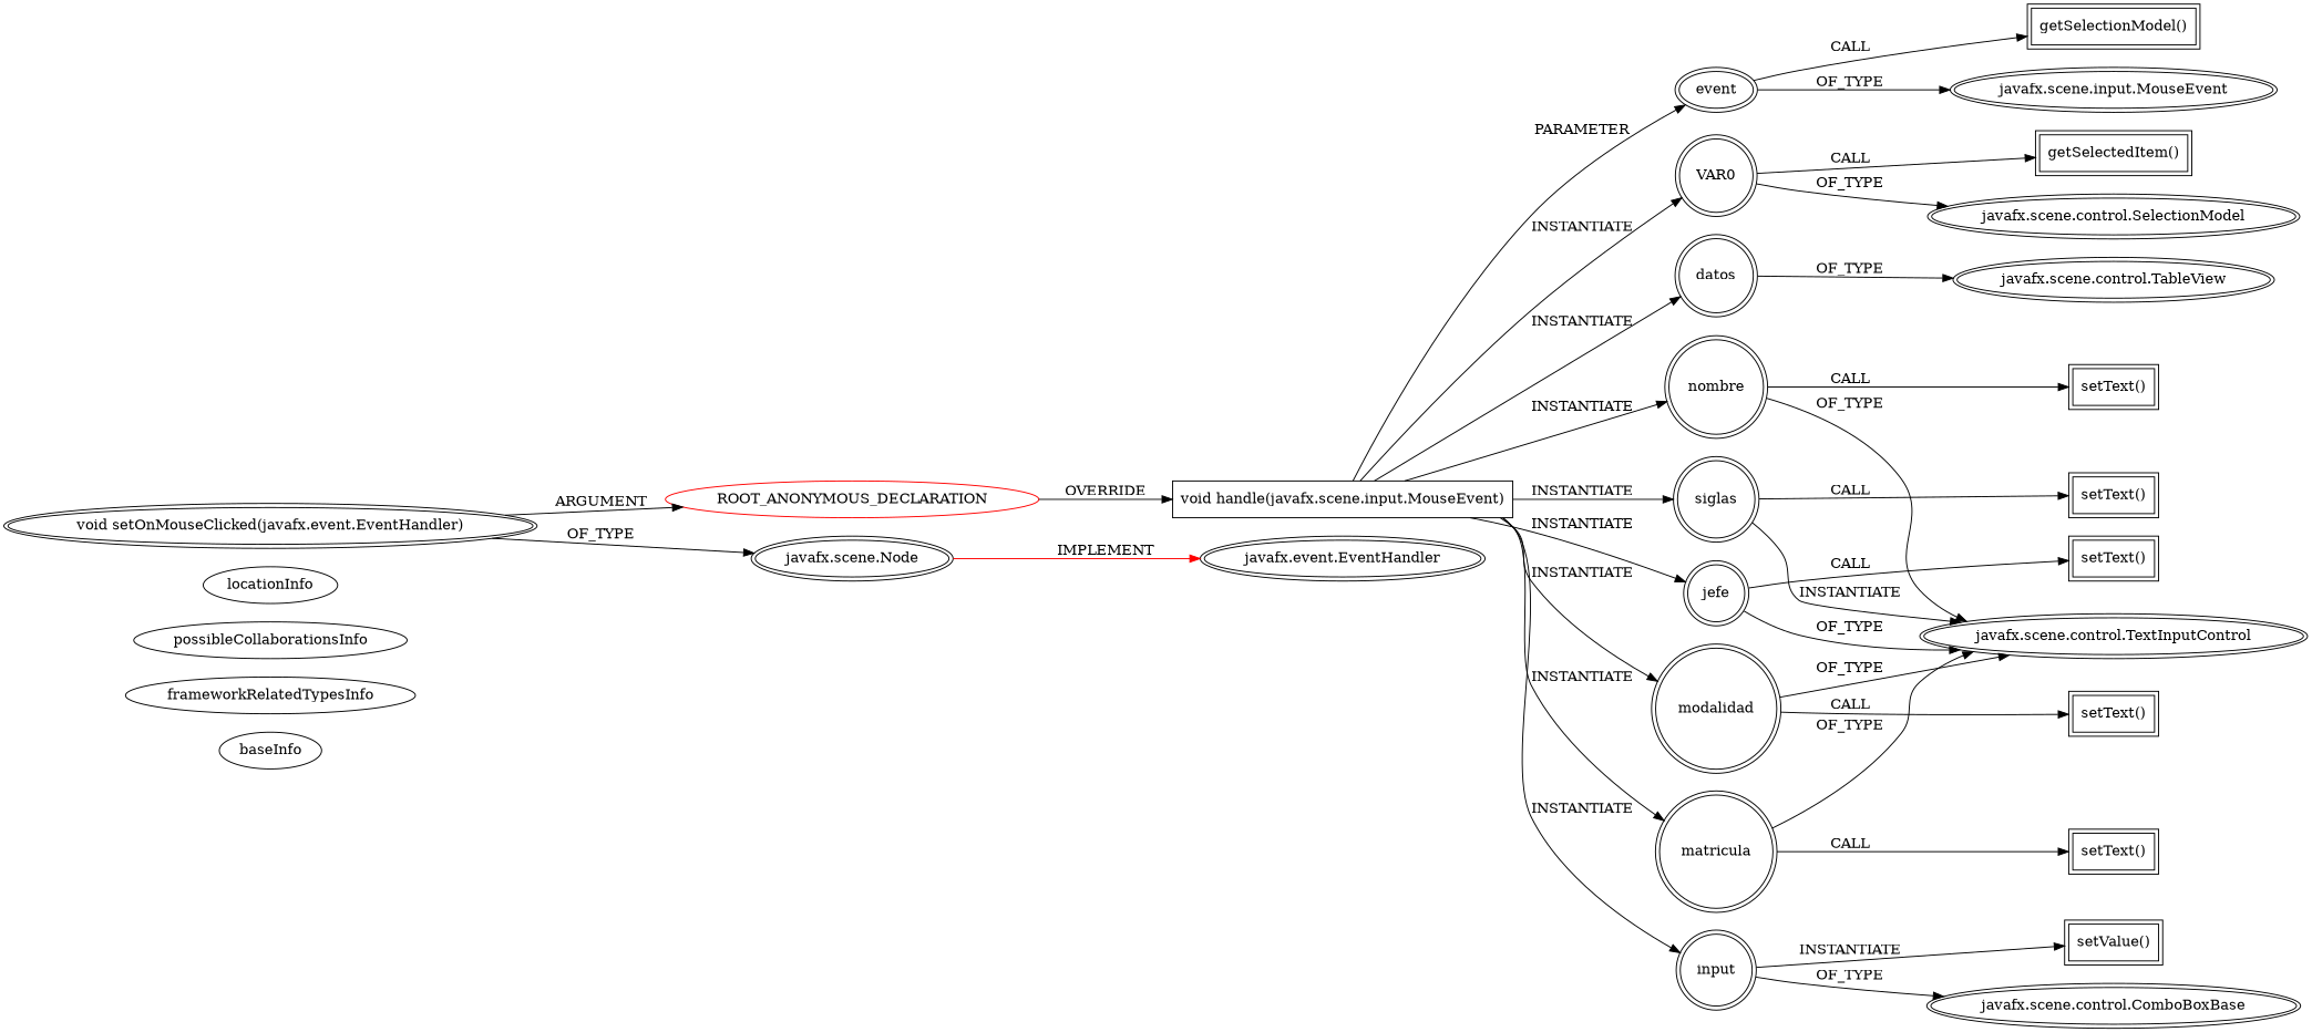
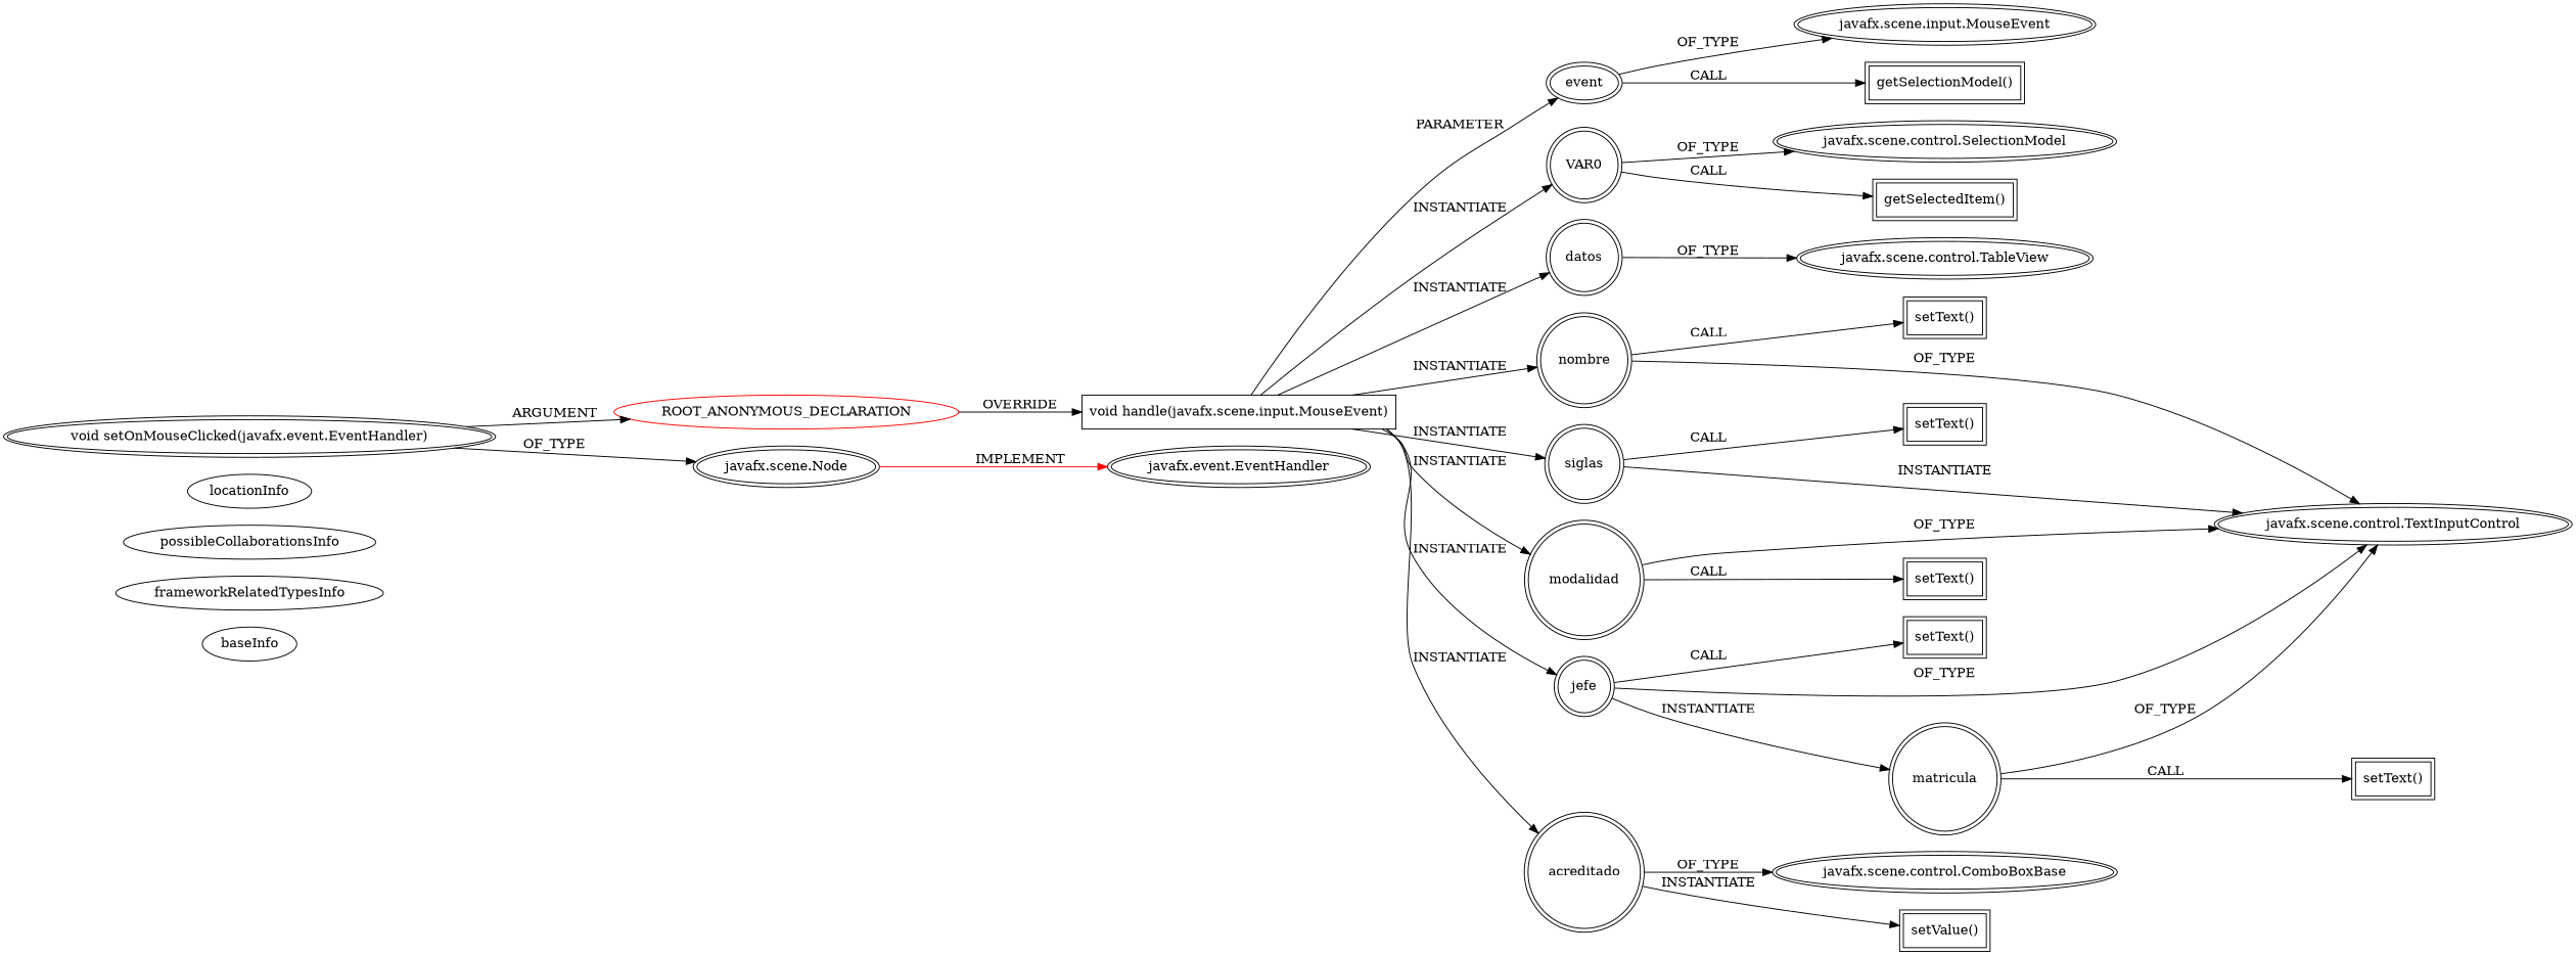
  digraph {
    rankdir=LR
    node [isFrameworkType=true vertexType=VARIABLE_EXPRESION peripheries=2]
    baseInfo [category=extension_graph graphId=4672 isAnonymous=true possibleRelation=false isFrameworkType="" vertexType="" peripheries=""]
    frameworkRelatedTypesInfo [0="javafx.event.EventHandler" isFrameworkType="" vertexType="" peripheries=""]
    possibleCollaborationsInfo [isFrameworkType="" vertexType="" peripheries=""]
    locationInfo [contextSignature="void initialize(java.net.URL,java.util.ResourceBundle)" filePath="/vic0901-Java-FX/Java-FX-master/SHDVictorMendoza/src/vista/controlador/Control.java" graphId=4672 projectName="vic0901-Java-FX" isFrameworkType="" vertexType="" peripheries=""]
    n5 [color=red isFrameworkType=false label=ROOT_ANONYMOUS_DECLARATION vertexType=ROOT_ANONYMOUS_DECLARATION peripheries=""]
    n6 [isFrameworkType=false label="void handle(javafx.scene.input.MouseEvent)" shape=box vertexType=OVERRIDING_METHOD_DECLARATION peripheries=""]
    n7 [label="javafx.event.EventHandler" vertexType=FRAMEWORK_INTERFACE_TYPE]
    n8 [label=event vertexType=PARAMETER_DECLARATION]
    n9 [label=VAR0 shape=circle]
    n10 [label=datos shape=circle]
    n11 [label=nombre shape=circle]
    n12 [label=siglas shape=circle]
    n13 [label=jefe shape=circle]
-   n14 [label=input shape=circle]
+   n14 [label=acreditado shape=circle]
    n15 [label=modalidad shape=circle]
    n16 [label=matricula shape=circle]
    n17 [label="void setOnMouseClicked(javafx.event.EventHandler)" vertexType=OUTSIDE_CALL]
    n18 [label="javafx.scene.Node" vertexType=FRAMEWORK_CLASS_TYPE]
    n19 [label="javafx.scene.input.MouseEvent" vertexType=FRAMEWORK_CLASS_TYPE]
    n20 [label="getSelectionModel()" shape=box vertexType=INSIDE_CALL]
    n21 [label="javafx.scene.control.SelectionModel" vertexType=FRAMEWORK_CLASS_TYPE]
    n22 [label="getSelectedItem()" shape=box vertexType=INSIDE_CALL]
    n23 [label="javafx.scene.control.TableView" vertexType=FRAMEWORK_CLASS_TYPE]
    n24 [label="javafx.scene.control.TextInputControl" vertexType=FRAMEWORK_CLASS_TYPE]
    n25 [label="setText()" shape=box vertexType=INSIDE_CALL]
    n26 [label="setText()" shape=box vertexType=INSIDE_CALL]
    n27 [label="setText()" shape=box vertexType=INSIDE_CALL]
    n28 [label="javafx.scene.control.ComboBoxBase" vertexType=FRAMEWORK_CLASS_TYPE]
    n29 [label="setValue()" shape=box vertexType=INSIDE_CALL]
    n30 [label="setText()" shape=box vertexType=INSIDE_CALL]
    n31 [label="setText()" shape=box vertexType=INSIDE_CALL]
    n5 -> n6 [label=OVERRIDE]
    n6 -> n8 [label=PARAMETER]
    n6 -> n9 [label=INSTANTIATE]
    n6 -> n10 [label=INSTANTIATE]
    n6 -> n11 [label=INSTANTIATE]
    n6 -> n12 [label=INSTANTIATE]
    n6 -> n13 [label=INSTANTIATE]
    n6 -> n14 [label=INSTANTIATE]
    n6 -> n15 [label=INSTANTIATE]
-   n6 -> n16 [label=INSTANTIATE]
+   n13 -> n16 [label=INSTANTIATE]
    n8 -> n19 [label=OF_TYPE]
    n8 -> n20 [label=CALL]
    n9 -> n21 [label=OF_TYPE]
    n9 -> n22 [label=CALL]
    n10 -> n23 [label=OF_TYPE]
    n11 -> n24 [label=OF_TYPE]
    n11 -> n25 [label=CALL]
    n12 -> n24 [label=INSTANTIATE]
    n12 -> n26 [label=CALL]
    n13 -> n24 [label=OF_TYPE]
    n13 -> n27 [label=CALL]
    n14 -> n28 [label=OF_TYPE]
    n14 -> n29 [label=INSTANTIATE]
    n15 -> n24 [label=OF_TYPE]
    n15 -> n30 [label=CALL]
    n16 -> n24 [label=OF_TYPE]
    n16 -> n31 [label=CALL]
    n17 -> n5 [label=ARGUMENT]
    n17 -> n18 [label=OF_TYPE]
    n18 -> n7 [color=red label=IMPLEMENT]
  }
